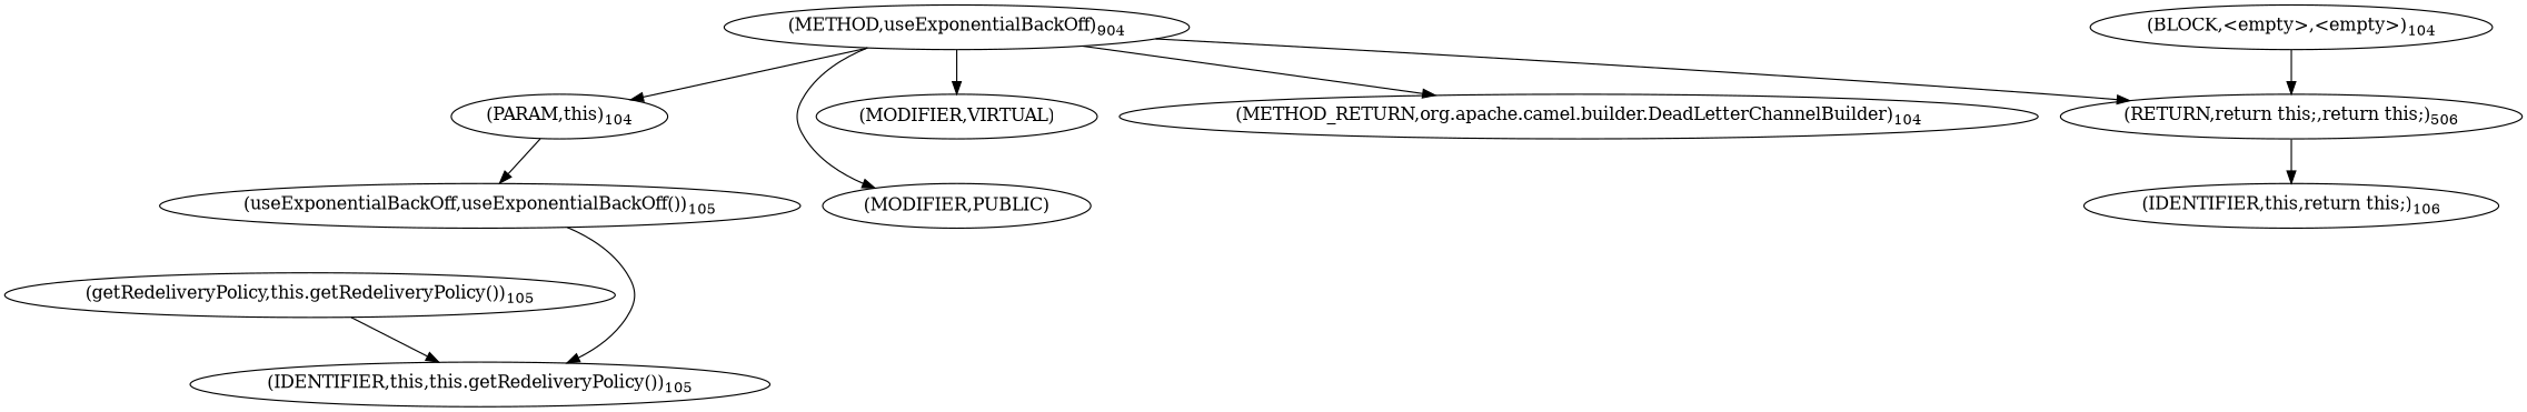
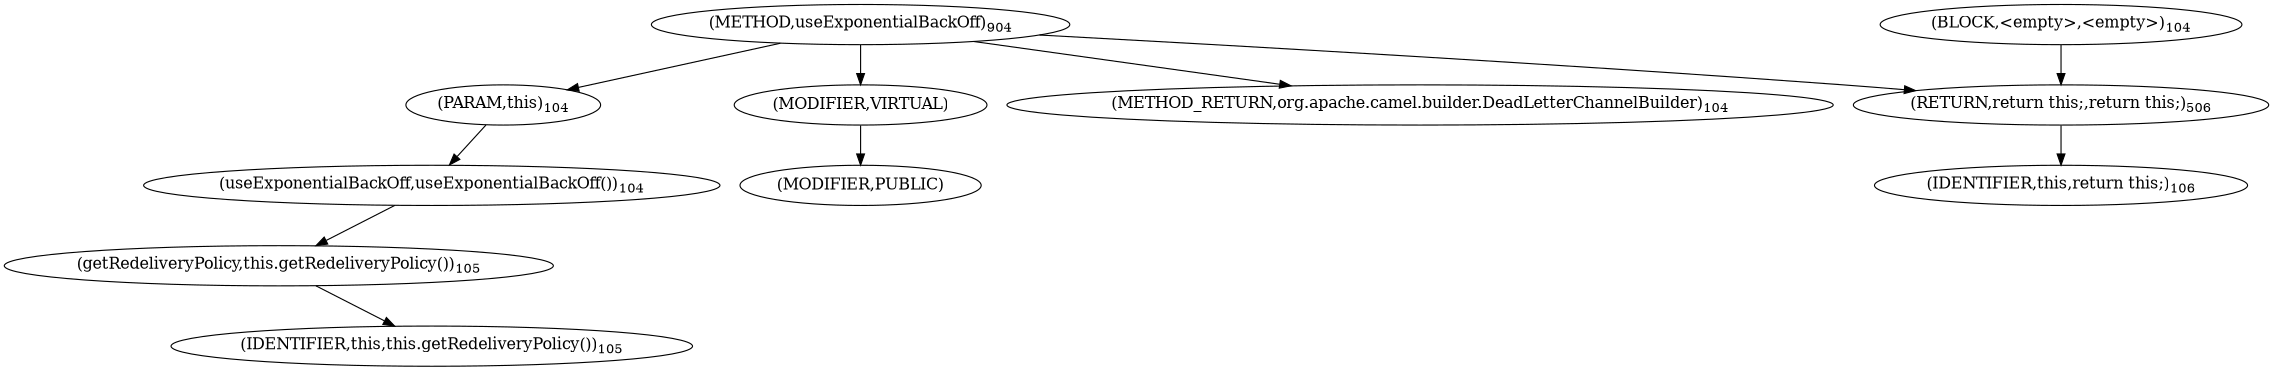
  digraph {
    n1 [label=<(METHOD,useExponentialBackOff)<SUB>904</SUB>>]
    n2 [label=<(PARAM,this)<SUB>104</SUB>>]
    n3 [label=<(MODIFIER,PUBLIC)>]
    n4 [label=<(MODIFIER,VIRTUAL)>]
    n5 [label=<(METHOD_RETURN,org.apache.camel.builder.DeadLetterChannelBuilder)<SUB>104</SUB>>]
    n6 [label=<(RETURN,return this;,return this;)<SUB>506</SUB>>]
-   n7 [label=<(useExponentialBackOff,useExponentialBackOff())<SUB>105</SUB>>]
+   n7 [label=<(useExponentialBackOff,useExponentialBackOff())<SUB>104</SUB>>]
    n8 [label=<(BLOCK,&lt;empty&gt;,&lt;empty&gt;)<SUB>104</SUB>>]
    n9 [label=<(getRedeliveryPolicy,this.getRedeliveryPolicy())<SUB>105</SUB>>]
    n10 [label=<(IDENTIFIER,this,return this;)<SUB>106</SUB>>]
    n11 [label=<(IDENTIFIER,this,this.getRedeliveryPolicy())<SUB>105</SUB>>]
    n1 -> n2
-   n1 -> n3
+   n4 -> n3
    n1 -> n4
    n1 -> n5
    n1 -> n6
    n2 -> n7
    n6 -> n10
-   n7 -> n11
+   n7 -> n9
    n8 -> n6
    n9 -> n11
  }
